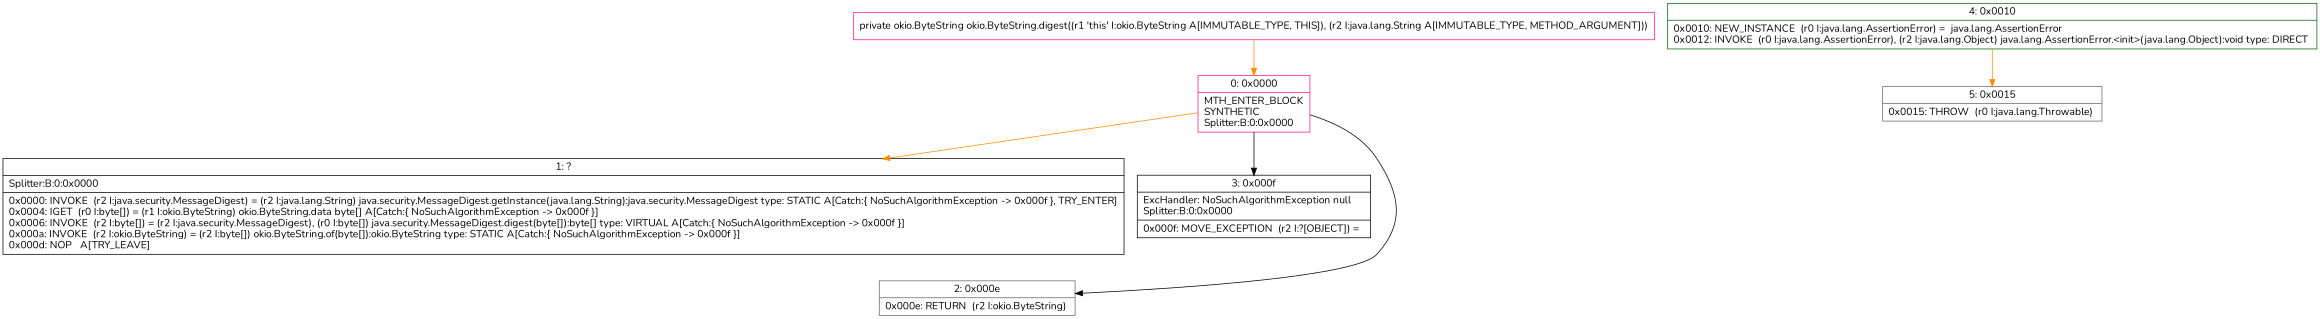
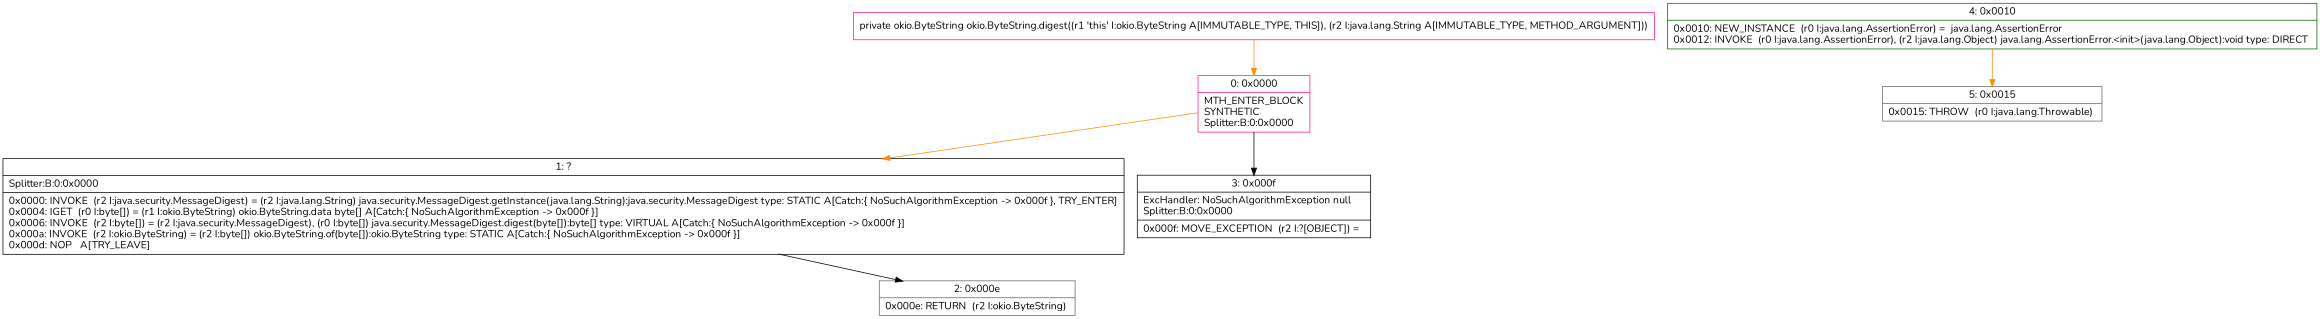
  digraph {
    fontname=Nunito
    node [color=deeppink fontname=Nunito shape=record]
    edge [color=darkorange fontname=Nunito]
    n1 [label="{0\:\ 0x0000|MTH_ENTER_BLOCK\lSYNTHETIC\lSplitter:B:0:0x0000\l}"]
    n2 [color=black label="{1\:\ ?|Splitter:B:0:0x0000\l|0x0000: INVOKE  (r2 I:java.security.MessageDigest) = (r2 I:java.lang.String) java.security.MessageDigest.getInstance(java.lang.String):java.security.MessageDigest type: STATIC A[Catch:\{ NoSuchAlgorithmException \-\> 0x000f \}, TRY_ENTER]\l0x0004: IGET  (r0 I:byte[]) = (r1 I:okio.ByteString) okio.ByteString.data byte[] A[Catch:\{ NoSuchAlgorithmException \-\> 0x000f \}]\l0x0006: INVOKE  (r2 I:byte[]) = (r2 I:java.security.MessageDigest), (r0 I:byte[]) java.security.MessageDigest.digest(byte[]):byte[] type: VIRTUAL A[Catch:\{ NoSuchAlgorithmException \-\> 0x000f \}]\l0x000a: INVOKE  (r2 I:okio.ByteString) = (r2 I:byte[]) okio.ByteString.of(byte[]):okio.ByteString type: STATIC A[Catch:\{ NoSuchAlgorithmException \-\> 0x000f \}]\l0x000d: NOP   A[TRY_LEAVE]\l}"]
    n3 [color=black label="{3\:\ 0x000f|ExcHandler: NoSuchAlgorithmException null\lSplitter:B:0:0x0000\l|0x000f: MOVE_EXCEPTION  (r2 I:?[OBJECT]) =  \l}"]
    n4 [color=gray40 label="{2\:\ 0x000e|0x000e: RETURN  (r2 I:okio.ByteString) \l}"]
    n5 [color=darkgreen label="{4\:\ 0x0010|0x0010: NEW_INSTANCE  (r0 I:java.lang.AssertionError) =  java.lang.AssertionError \l0x0012: INVOKE  (r0 I:java.lang.AssertionError), (r2 I:java.lang.Object) java.lang.AssertionError.\<init\>(java.lang.Object):void type: DIRECT \l}"]
    n6 [color=gray40 label="{5\:\ 0x0015|0x0015: THROW  (r0 I:java.lang.Throwable) \l}"]
    n7 [label="{private okio.ByteString okio.ByteString.digest((r1 'this' I:okio.ByteString A[IMMUTABLE_TYPE, THIS]), (r2 I:java.lang.String A[IMMUTABLE_TYPE, METHOD_ARGUMENT])) }"]
    n1 -> n2
    n1 -> n3 [color=black]
-   n1 -> n4 [color=black]
+   n2 -> n4 [color=black]
    n5 -> n6
    n7 -> n1
  }
